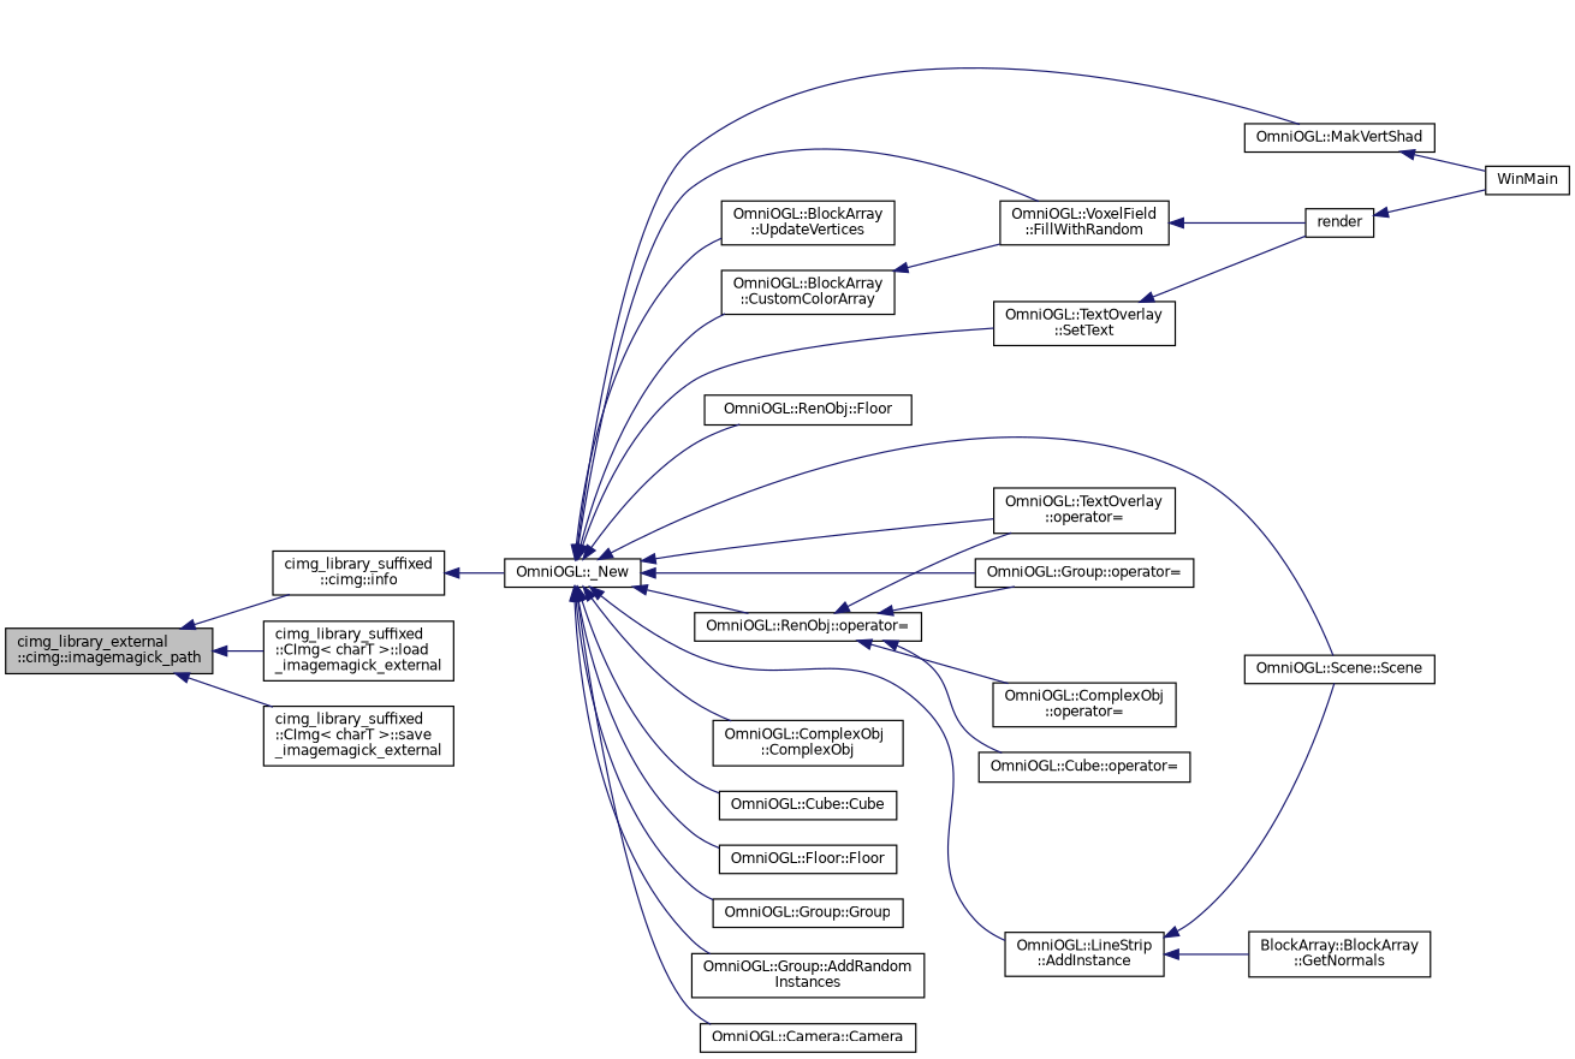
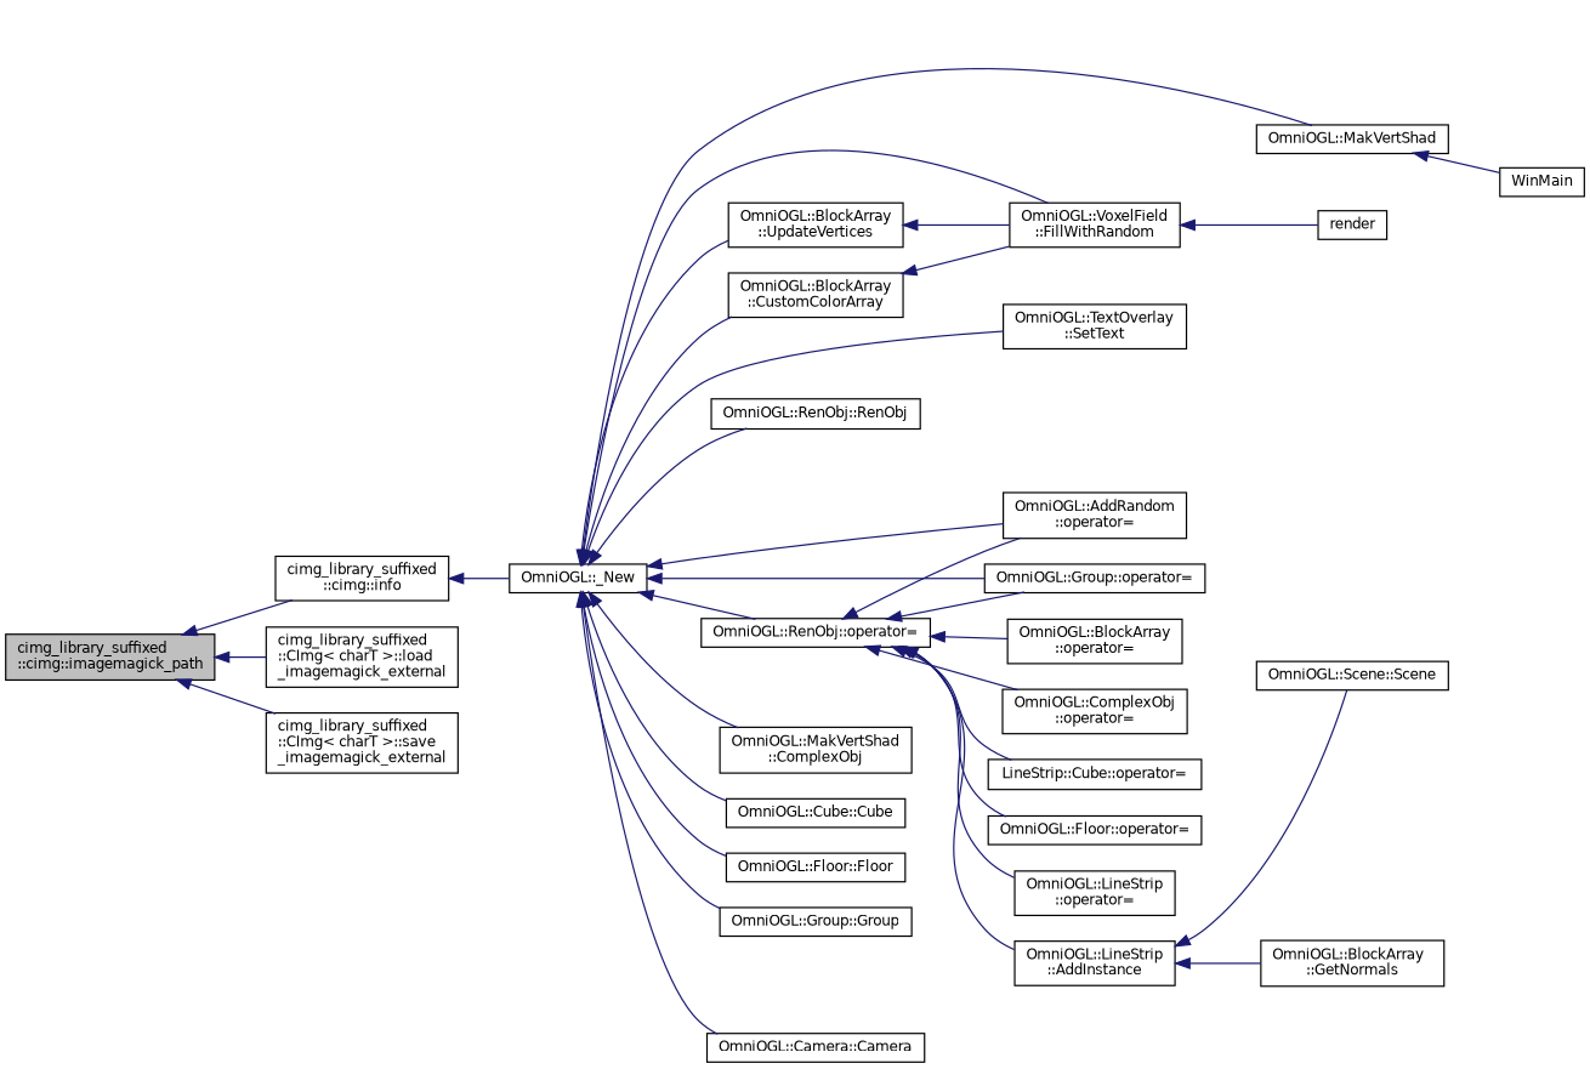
  digraph {
    rankdir=LR
    node [color=black fillcolor=white fontname=Helvetica fontsize=10 shape=record style=filled]
    edge [color=midnightblue dir=back fontname=Helvetica fontsize=10 labelfontname=Helvetica labelfontsize=10 style=solid]
-   n1 [fillcolor=grey75 fontcolor=black height=0.2 label="cimg_library_external\l::cimg::imagemagick_path" width=0.4]
+   n1 [fillcolor=grey75 fontcolor=black height=0.2 label="cimg_library_suffixed\l::cimg::imagemagick_path" width=0.4]
    n2 [height=0.2 label="cimg_library_suffixed\l::cimg::info" width=0.4]
    n3 [height=0.2 label="cimg_library_suffixed\l::CImg\< charT \>::load\l_imagemagick_external" width=0.4]
    n4 [height=0.2 label="cimg_library_suffixed\l::CImg\< charT \>::save\l_imagemagick_external" width=0.4]
    n5 [height=0.2 label="OmniOGL::_New" width=0.4]
    n6 [height=0.2 label="OmniOGL::VoxelField\l::FillWithRandom" width=0.4]
    n7 [height=0.2 label="OmniOGL::MakVertShad" width=0.4]
-   n8 [height=0.2 label="OmniOGL::RenObj::Floor" width=0.4]
+   n8 [height=0.2 label="OmniOGL::RenObj::RenObj" width=0.4]
    n9 [height=0.2 label="OmniOGL::RenObj::operator=" width=0.4]
-   n10 [height=0.2 label="OmniOGL::TextOverlay\l::operator=" width=0.4]
+   n10 [height=0.2 label="OmniOGL::AddRandom\l::operator=" width=0.4]
    n11 [height=0.2 label="OmniOGL::Group::operator=" width=0.4]
-   n12 [height=0.2 label="OmniOGL::ComplexObj\l::ComplexObj" width=0.4]
+   n12 [height=0.2 label="OmniOGL::MakVertShad\l::ComplexObj" width=0.4]
    n13 [height=0.2 label="OmniOGL::Cube::Cube" width=0.4]
    n14 [height=0.2 label="OmniOGL::Floor::Floor" width=0.4]
    n15 [height=0.2 label="OmniOGL::TextOverlay\l::SetText" width=0.4]
    n16 [height=0.2 label="OmniOGL::LineStrip\l::AddInstance" width=0.4]
    n17 [height=0.2 label="OmniOGL::Scene::Scene" width=0.4]
    n18 [height=0.2 label="OmniOGL::BlockArray\l::UpdateVertices" width=0.4]
    n19 [height=0.2 label="OmniOGL::BlockArray\l::CustomColorArray" width=0.4]
    n20 [height=0.2 label="OmniOGL::Group::Group" width=0.4]
-   n21 [height=0.2 label="OmniOGL::Group::AddRandom\lInstances" width=0.4]
    n22 [height=0.2 label="OmniOGL::Camera::Camera" width=0.4]
    n23 [height=0.2 label=render width=0.4]
    n24 [height=0.2 label=WinMain width=0.4]
    n25 [height=0.2 label="OmniOGL::ComplexObj\l::operator=" width=0.4]
-   n26 [height=0.2 label="OmniOGL::Cube::operator=" width=0.4]
-   n30 [height=0.2 label="BlockArray::BlockArray\l::GetNormals" width=0.4]
+   n26 [height=0.2 label="LineStrip::Cube::operator=" width=0.4]
+   n27 [height=0.2 label="OmniOGL::Floor::operator=" width=0.4]
+   n28 [height=0.2 label="OmniOGL::LineStrip\l::operator=" width=0.4]
+   n29 [height=0.2 label="OmniOGL::BlockArray\l::operator=" width=0.4]
+   n30 [height=0.2 label="OmniOGL::BlockArray\l::GetNormals" width=0.4]
    n1 -> n2
    n1 -> n3
    n1 -> n4
    n2 -> n5
    n5 -> n6
    n5 -> n7
    n5 -> n8
    n5 -> n9
    n5 -> n10
    n5 -> n11
    n5 -> n12
    n5 -> n13
    n5 -> n14
    n5 -> n15
-   n5 -> n16
-   n5 -> n17
+   n9 -> n16
    n5 -> n18
    n5 -> n19
    n5 -> n20
-   n5 -> n21
    n5 -> n22
    n6 -> n23
    n7 -> n24
    n9 -> n10
    n9 -> n11
    n9 -> n25
    n9 -> n26
-   n15 -> n23
+   n9 -> n27
+   n9 -> n28
+   n9 -> n29
    n16 -> n17
    n16 -> n30
+   n18 -> n6
    n19 -> n6
-   n23 -> n24
  }
